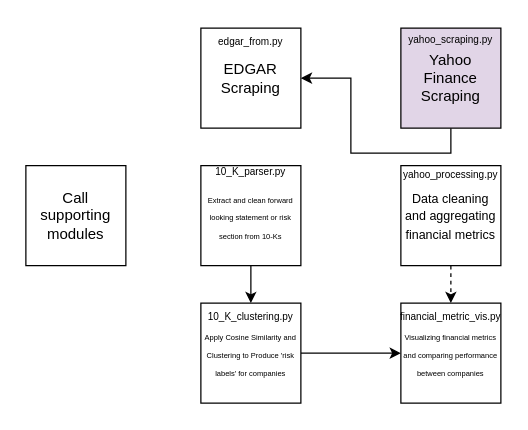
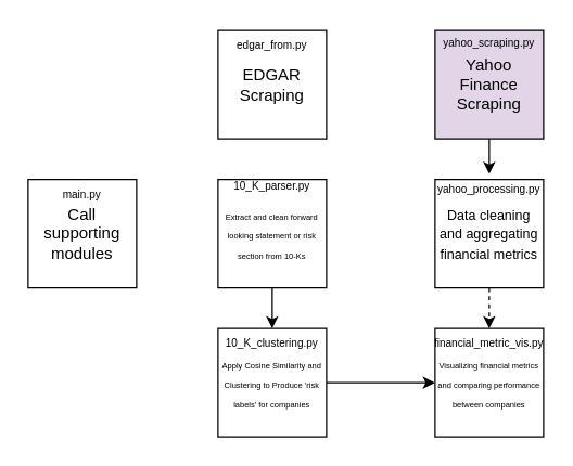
  <mxCell id="0" />
  <mxCell id="1" parent="0" />
  <mxCell id="2" value="Call supporting modules" style="whiteSpace=wrap;html=1;aspect=fixed;" vertex="1" parent="1"><mxGeometry x="20" y="132" width="80" height="80" as="geometry" /></mxCell>
  <mxCell id="3" value="EDGAR&lt;br&gt;Scraping" style="whiteSpace=wrap;html=1;aspect=fixed;" vertex="1" parent="1"><mxGeometry x="160" y="22" width="80" height="80" as="geometry" /></mxCell>
  <mxCell id="4" style="edgeStyle=orthogonalEdgeStyle;rounded=0;orthogonalLoop=1;jettySize=auto;html=1;exitX=0.5;exitY=1;exitDx=0;exitDy=0;entryX=0.5;entryY=0;entryDx=0;entryDy=0;" edge="1" parent="1" source="5" target="17"><mxGeometry relative="1" as="geometry" /></mxCell>
  <mxCell id="5" value="&lt;font style=&quot;font-size: 6px&quot;&gt;Extract and clean forward looking statement or risk section from 10-Ks&lt;/font&gt;" style="whiteSpace=wrap;html=1;aspect=fixed;" vertex="1" parent="1"><mxGeometry x="160" y="132" width="80" height="80" as="geometry" /></mxCell>
  <mxCell id="6" style="edgeStyle=orthogonalEdgeStyle;rounded=0;orthogonalLoop=1;jettySize=auto;html=1;entryX=0;entryY=0.5;entryDx=0;entryDy=0;" edge="1" parent="1" source="7" target="12"><mxGeometry relative="1" as="geometry" /></mxCell>
  <mxCell id="7" value="&lt;font style=&quot;font-size: 6px&quot;&gt;Apply Cosine Similarity and Clustering to Produce 'risk labels' for companies&lt;/font&gt;" style="whiteSpace=wrap;html=1;aspect=fixed;" vertex="1" parent="1"><mxGeometry x="160" y="242" width="80" height="80" as="geometry" /></mxCell>
- <mxCell id="8" style="edgeStyle=orthogonalEdgeStyle;rounded=0;orthogonalLoop=1;jettySize=auto;html=1;exitX=0.5;exitY=1;exitDx=0;exitDy=0;" edge="1" parent="1" source="9" target="3"><mxGeometry relative="1" as="geometry" /></mxCell>
+ <mxCell id="8" style="edgeStyle=orthogonalEdgeStyle;rounded=0;orthogonalLoop=1;jettySize=auto;html=1;exitX=0.5;exitY=1;exitDx=0;exitDy=0;entryX=0.5;entryY=0;entryDx=0;entryDy=0;" edge="1" parent="1" source="9" target="16"><mxGeometry relative="1" as="geometry" /></mxCell>
  <mxCell id="9" value="Yahoo Finance Scraping" style="whiteSpace=wrap;html=1;aspect=fixed;fillColor=#e1d5e7;" vertex="1" parent="1"><mxGeometry x="320" y="22" width="80" height="80" as="geometry" /></mxCell>
  <mxCell id="10" style="edgeStyle=orthogonalEdgeStyle;rounded=0;orthogonalLoop=1;jettySize=auto;html=1;exitX=0.5;exitY=1;exitDx=0;exitDy=0;entryX=0.5;entryY=0;entryDx=0;entryDy=0;dashed=1;" edge="1" parent="1" source="11" target="18"><mxGeometry relative="1" as="geometry" /></mxCell>
  <mxCell id="11" value="&lt;font style=&quot;font-size: 10px&quot;&gt;Data cleaning and aggregating financial metrics&lt;/font&gt;" style="whiteSpace=wrap;html=1;aspect=fixed;" vertex="1" parent="1"><mxGeometry x="320" y="132" width="80" height="80" as="geometry" /></mxCell>
  <mxCell id="12" value="&lt;font style=&quot;font-size: 6px&quot;&gt;Visualizing financial metrics and comparing performance between companies&lt;/font&gt;" style="whiteSpace=wrap;html=1;aspect=fixed;" vertex="1" parent="1"><mxGeometry x="320" y="242" width="80" height="80" as="geometry" /></mxCell>
  <mxCell id="13" value="&lt;font style=&quot;font-size: 8px&quot;&gt;edgar_from.py&lt;/font&gt;" style="text;html=1;strokeColor=none;fillColor=none;align=center;verticalAlign=middle;whiteSpace=wrap;rounded=0;" vertex="1" parent="1"><mxGeometry x="180" y="22" width="40" height="20" as="geometry" /></mxCell>
  <mxCell id="14" value="&lt;font style=&quot;font-size: 8px&quot;&gt;yahoo_scraping.py&lt;/font&gt;" style="text;html=1;strokeColor=none;fillColor=none;align=center;verticalAlign=middle;whiteSpace=wrap;rounded=0;" vertex="1" parent="1"><mxGeometry x="340" y="20" width="40" height="20" as="geometry" /></mxCell>
  <mxCell id="15" value="&lt;font style=&quot;font-size: 8px&quot;&gt;10_K_parser.py&lt;/font&gt;" style="text;html=1;strokeColor=none;fillColor=none;align=center;verticalAlign=middle;whiteSpace=wrap;rounded=0;" vertex="1" parent="1"><mxGeometry x="180" y="126" width="40" height="20" as="geometry" /></mxCell>
  <mxCell id="16" value="&lt;font style=&quot;font-size: 8px&quot;&gt;yahoo_processing.py&lt;/font&gt;" style="text;html=1;strokeColor=none;fillColor=none;align=center;verticalAlign=middle;whiteSpace=wrap;rounded=0;" vertex="1" parent="1"><mxGeometry x="340" y="128" width="40" height="20" as="geometry" /></mxCell>
  <mxCell id="17" value="&lt;font style=&quot;font-size: 8px&quot;&gt;10_K_clustering.py&lt;/font&gt;" style="text;html=1;strokeColor=none;fillColor=none;align=center;verticalAlign=middle;whiteSpace=wrap;rounded=0;" vertex="1" parent="1"><mxGeometry x="180" y="242" width="40" height="20" as="geometry" /></mxCell>
  <mxCell id="18" value="&lt;font style=&quot;font-size: 8px&quot;&gt;financial_metric_vis.py&lt;/font&gt;" style="text;html=1;strokeColor=none;fillColor=none;align=center;verticalAlign=middle;whiteSpace=wrap;rounded=0;" vertex="1" parent="1"><mxGeometry x="340" y="242" width="40" height="20" as="geometry" /></mxCell>
+ <mxCell id="19" value="&lt;font style=&quot;font-size: 8px&quot;&gt;main.py&lt;/font&gt;" style="text;html=1;strokeColor=none;fillColor=none;align=center;verticalAlign=middle;whiteSpace=wrap;rounded=0;" vertex="1" parent="1"><mxGeometry x="40" y="132" width="40" height="20" as="geometry" /></mxCell>
